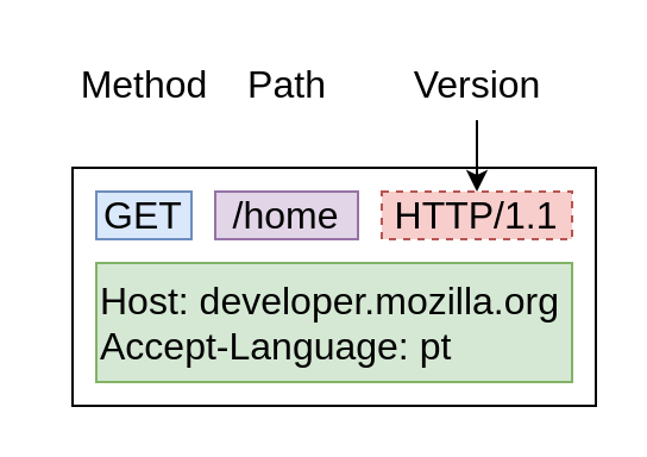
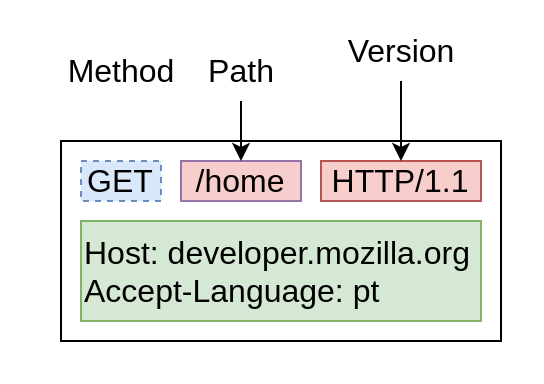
  <mxCell id="0" />
  <mxCell id="1" parent="0" />
  <mxCell id="2" value="&lt;div style=&quot;text-align: justify; font-size: 16px;&quot;&gt;&lt;br&gt;&lt;/div&gt;" style="rounded=0;whiteSpace=wrap;html=1;align=left;verticalAlign=top;" vertex="1" parent="1"><mxGeometry x="30" y="70" width="220" height="100" as="geometry" /></mxCell>
  <mxCell id="3" value="&lt;div style=&quot;text-align: justify; font-size: 16px;&quot;&gt;&lt;span style=&quot;background-color: initial;&quot;&gt;Host: developer.mozilla.org&lt;/span&gt;&lt;br&gt;&lt;/div&gt;&lt;div style=&quot;text-align: justify; font-size: 16px;&quot;&gt;&lt;span style=&quot;background-color: initial;&quot;&gt;&lt;font style=&quot;font-size: 16px;&quot;&gt;Accept-Language: pt&lt;/font&gt;&lt;/span&gt;&lt;/div&gt;" style="rounded=0;whiteSpace=wrap;html=1;align=left;verticalAlign=top;fillColor=#d5e8d4;strokeColor=#82b366;" vertex="1" parent="1"><mxGeometry x="40" y="110" width="200" height="50" as="geometry" /></mxCell>
- <mxCell id="4" value="GET" style="rounded=0;whiteSpace=wrap;html=1;fontSize=16;fillColor=#dae8fc;strokeColor=#6c8ebf;" vertex="1" parent="1"><mxGeometry x="40" y="80" width="40" height="20" as="geometry" /></mxCell>
- <mxCell id="5" value="&lt;span style=&quot;text-align: justify;&quot;&gt;/home&lt;/span&gt;" style="rounded=0;whiteSpace=wrap;html=1;fontSize=16;fillColor=#e1d5e7;strokeColor=#9673a6;" vertex="1" parent="1"><mxGeometry x="90" y="80" width="60" height="20" as="geometry" /></mxCell>
- <mxCell id="6" value="&lt;span style=&quot;text-align: justify;&quot;&gt;HTTP/1.1&lt;/span&gt;" style="rounded=0;whiteSpace=wrap;html=1;fontSize=16;fillColor=#f8cecc;strokeColor=#b85450;dashed=1;" vertex="1" parent="1"><mxGeometry x="160" y="80" width="80" height="20" as="geometry" /></mxCell>
+ <mxCell id="4" value="GET" style="rounded=0;whiteSpace=wrap;html=1;fontSize=16;fillColor=#dae8fc;strokeColor=#6c8ebf;dashed=1;" vertex="1" parent="1"><mxGeometry x="40" y="80" width="40" height="20" as="geometry" /></mxCell>
+ <mxCell id="5" value="&lt;span style=&quot;text-align: justify;&quot;&gt;/home&lt;/span&gt;" style="rounded=0;whiteSpace=wrap;html=1;fontSize=16;fillColor=#f8cecc;strokeColor=#9673a6;" vertex="1" parent="1"><mxGeometry x="90" y="80" width="60" height="20" as="geometry" /></mxCell>
+ <mxCell id="6" value="&lt;span style=&quot;text-align: justify;&quot;&gt;HTTP/1.1&lt;/span&gt;" style="rounded=0;whiteSpace=wrap;html=1;fontSize=16;fillColor=#f8cecc;strokeColor=#b85450;" vertex="1" parent="1"><mxGeometry x="160" y="80" width="80" height="20" as="geometry" /></mxCell>
  <mxCell id="7" value="Method" style="text;html=1;align=center;verticalAlign=middle;resizable=0;points=[];autosize=1;strokeColor=none;fillColor=none;fontSize=16;" vertex="1" parent="1"><mxGeometry x="20" y="20" width="80" height="30" as="geometry" /></mxCell>
  <mxCell id="8" value="Path" style="text;html=1;align=center;verticalAlign=middle;resizable=0;points=[];autosize=1;strokeColor=none;fillColor=none;fontSize=16;" vertex="1" parent="1"><mxGeometry x="90" y="20" width="60" height="30" as="geometry" /></mxCell>
- <mxCell id="9" value="Version" style="text;html=1;align=center;verticalAlign=middle;resizable=0;points=[];autosize=1;strokeColor=none;fillColor=none;fontSize=16;" vertex="1" parent="1"><mxGeometry x="160" y="20" width="80" height="30" as="geometry" /></mxCell>
+ <mxCell id="9" value="Version" style="text;html=1;align=center;verticalAlign=middle;resizable=0;points=[];autosize=1;strokeColor=none;fillColor=none;fontSize=16;" vertex="1" parent="1"><mxGeometry x="160" y="10" width="80" height="30" as="geometry" /></mxCell>
+ <mxCell id="10" style="rounded=0;orthogonalLoop=1;jettySize=auto;html=1;fontSize=16;" edge="1" parent="1" source="8" target="5"><mxGeometry relative="1" as="geometry"><mxPoint x="48.182" y="50" as="sourcePoint" /><mxPoint x="70" y="90" as="targetPoint" /></mxGeometry></mxCell>
  <mxCell id="11" style="rounded=0;orthogonalLoop=1;jettySize=auto;html=1;fontSize=16;" edge="1" parent="1" source="9" target="6"><mxGeometry relative="1" as="geometry"><mxPoint x="130" y="60" as="sourcePoint" /><mxPoint x="130" y="90" as="targetPoint" /></mxGeometry></mxCell>
